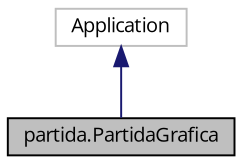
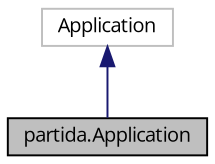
  digraph {
    fontname="Open Sans"
    node [fontname="Open Sans" fontsize=10 shape=record style=filled]
-   n1 [color=black fillcolor=grey75 fontcolor=black height=0.2 label="partida.PartidaGrafica" width=0.4]
+   n1 [color=black fillcolor=grey75 fontcolor=black height=0.2 label="partida.Application" width=0.4]
    n2 [color=grey75 fillcolor=white height=0.2 label=Application width=0.4]
    n2 -> n1 [color=midnightblue dir=back fontname="Open Sans" fontsize=10 labelfontname=Helvetica labelfontsize=10 style=solid]
  }
